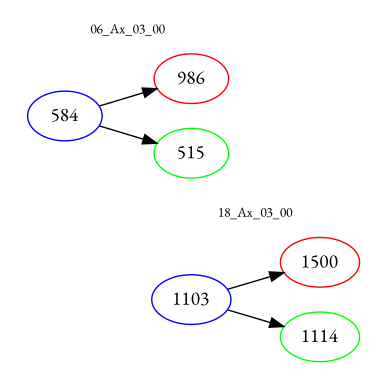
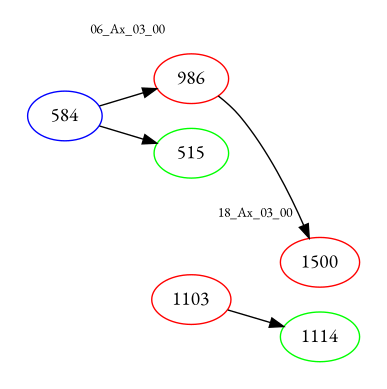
  digraph {
    fontname="EB Garamond"
    rankdir=LR
    node [color=blue fontname="EB Garamond"]
    edge [color=black fontname="EB Garamond"]
    n1 [label=584]
    n2 [color=green label=515]
    n3 [color=red label=986]
-   n4 [label=1103]
+   n4 [color=red label=1103]
    n5 [color=green label=1114]
    n6 [color=red label=1500]
    subgraph cluster_1 {
      color=white
      fontsize=10
      label="06_Ax_03_00"
      n1
      n2
      n3
    }
    subgraph cluster_2 {
      color=white
      fontsize=10
      label="18_Ax_03_00"
      n4
      n5
      n6
    }
    n1 -> n2
    n1 -> n3
    n4 -> n5
-   n4 -> n6
+   n3 -> n6
  }
